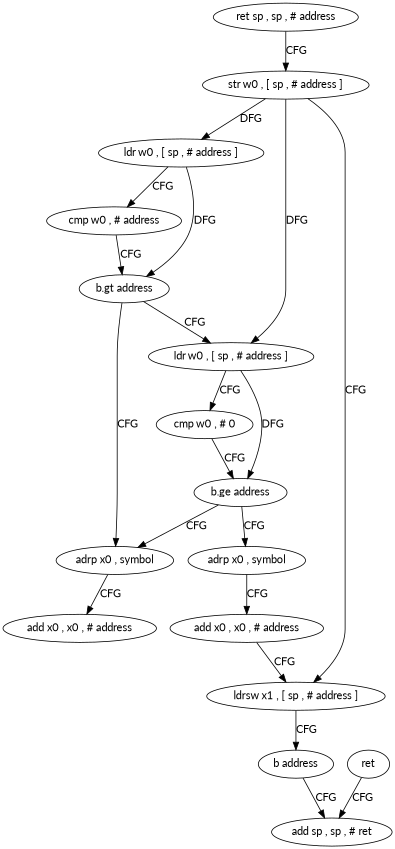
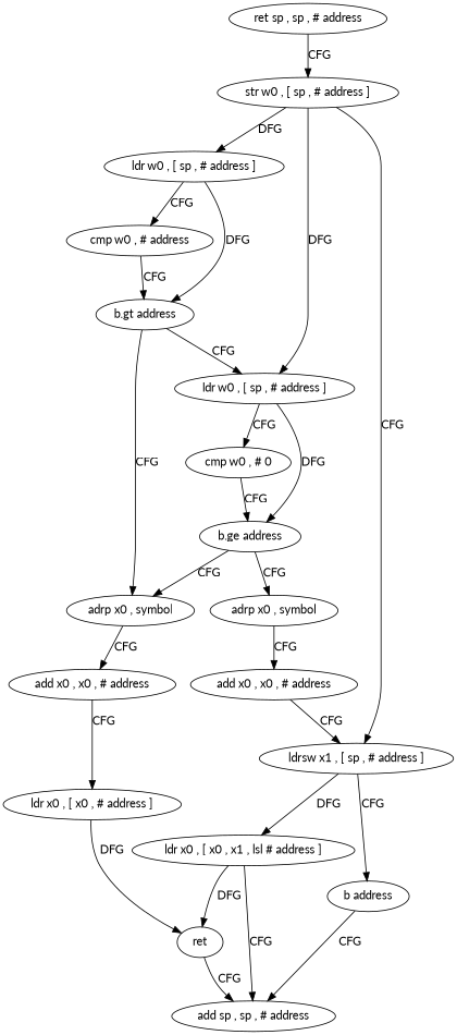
  digraph {
    fontname=Lato
    node [fontname=Lato]
    edge [fontname=Lato]
    n1 [label="ret sp , sp , # address"]
    n2 [label="str w0 , [ sp , # address ]"]
    n3 [label="ldr w0 , [ sp , # address ]"]
    n4 [label="ldr w0 , [ sp , # address ]"]
    n5 [label="ldrsw x1 , [ sp , # address ]"]
    n6 [label="cmp w0 , # address"]
    n7 [label="b.gt address"]
    n8 [label="cmp w0 , # 0"]
    n9 [label="b.ge address"]
    n10 [label="b address"]
+   n11 [label="ldr x0 , [ x0 , x1 , lsl # address ]"]
    n12 [label="adrp x0 , symbol"]
    n13 [label="add x0 , x0 , # address"]
+   n14 [label="ldr x0 , [ x0 , # address ]"]
    n15 [label="adrp x0 , symbol"]
    n16 [label=ret]
-   n17 [label="add sp , sp , # ret"]
+   n17 [label="add sp , sp , # address"]
    n18 [label="add x0 , x0 , # address"]
    n1 -> n2 [label=CFG]
    n2 -> n3 [label=DFG]
    n2 -> n4 [label=DFG]
    n2 -> n5 [label=CFG]
    n3 -> n6 [label=CFG]
    n3 -> n7 [label=DFG]
    n4 -> n8 [label=CFG]
    n4 -> n9 [label=DFG]
    n5 -> n10 [label=CFG]
+   n5 -> n11 [label=DFG]
    n6 -> n7 [label=CFG]
    n7 -> n4 [label=CFG]
    n7 -> n12 [label=CFG]
    n8 -> n9 [label=CFG]
    n9 -> n12 [label=CFG]
    n9 -> n15 [label=CFG]
    n10 -> n17 [label=CFG]
+   n11 -> n16 [label=DFG]
+   n11 -> n17 [label=CFG]
    n12 -> n13 [label=CFG]
+   n13 -> n14 [label=CFG]
+   n14 -> n16 [label=DFG]
    n15 -> n18 [label=CFG]
    n16 -> n17 [label=CFG]
    n18 -> n5 [label=CFG]
  }
